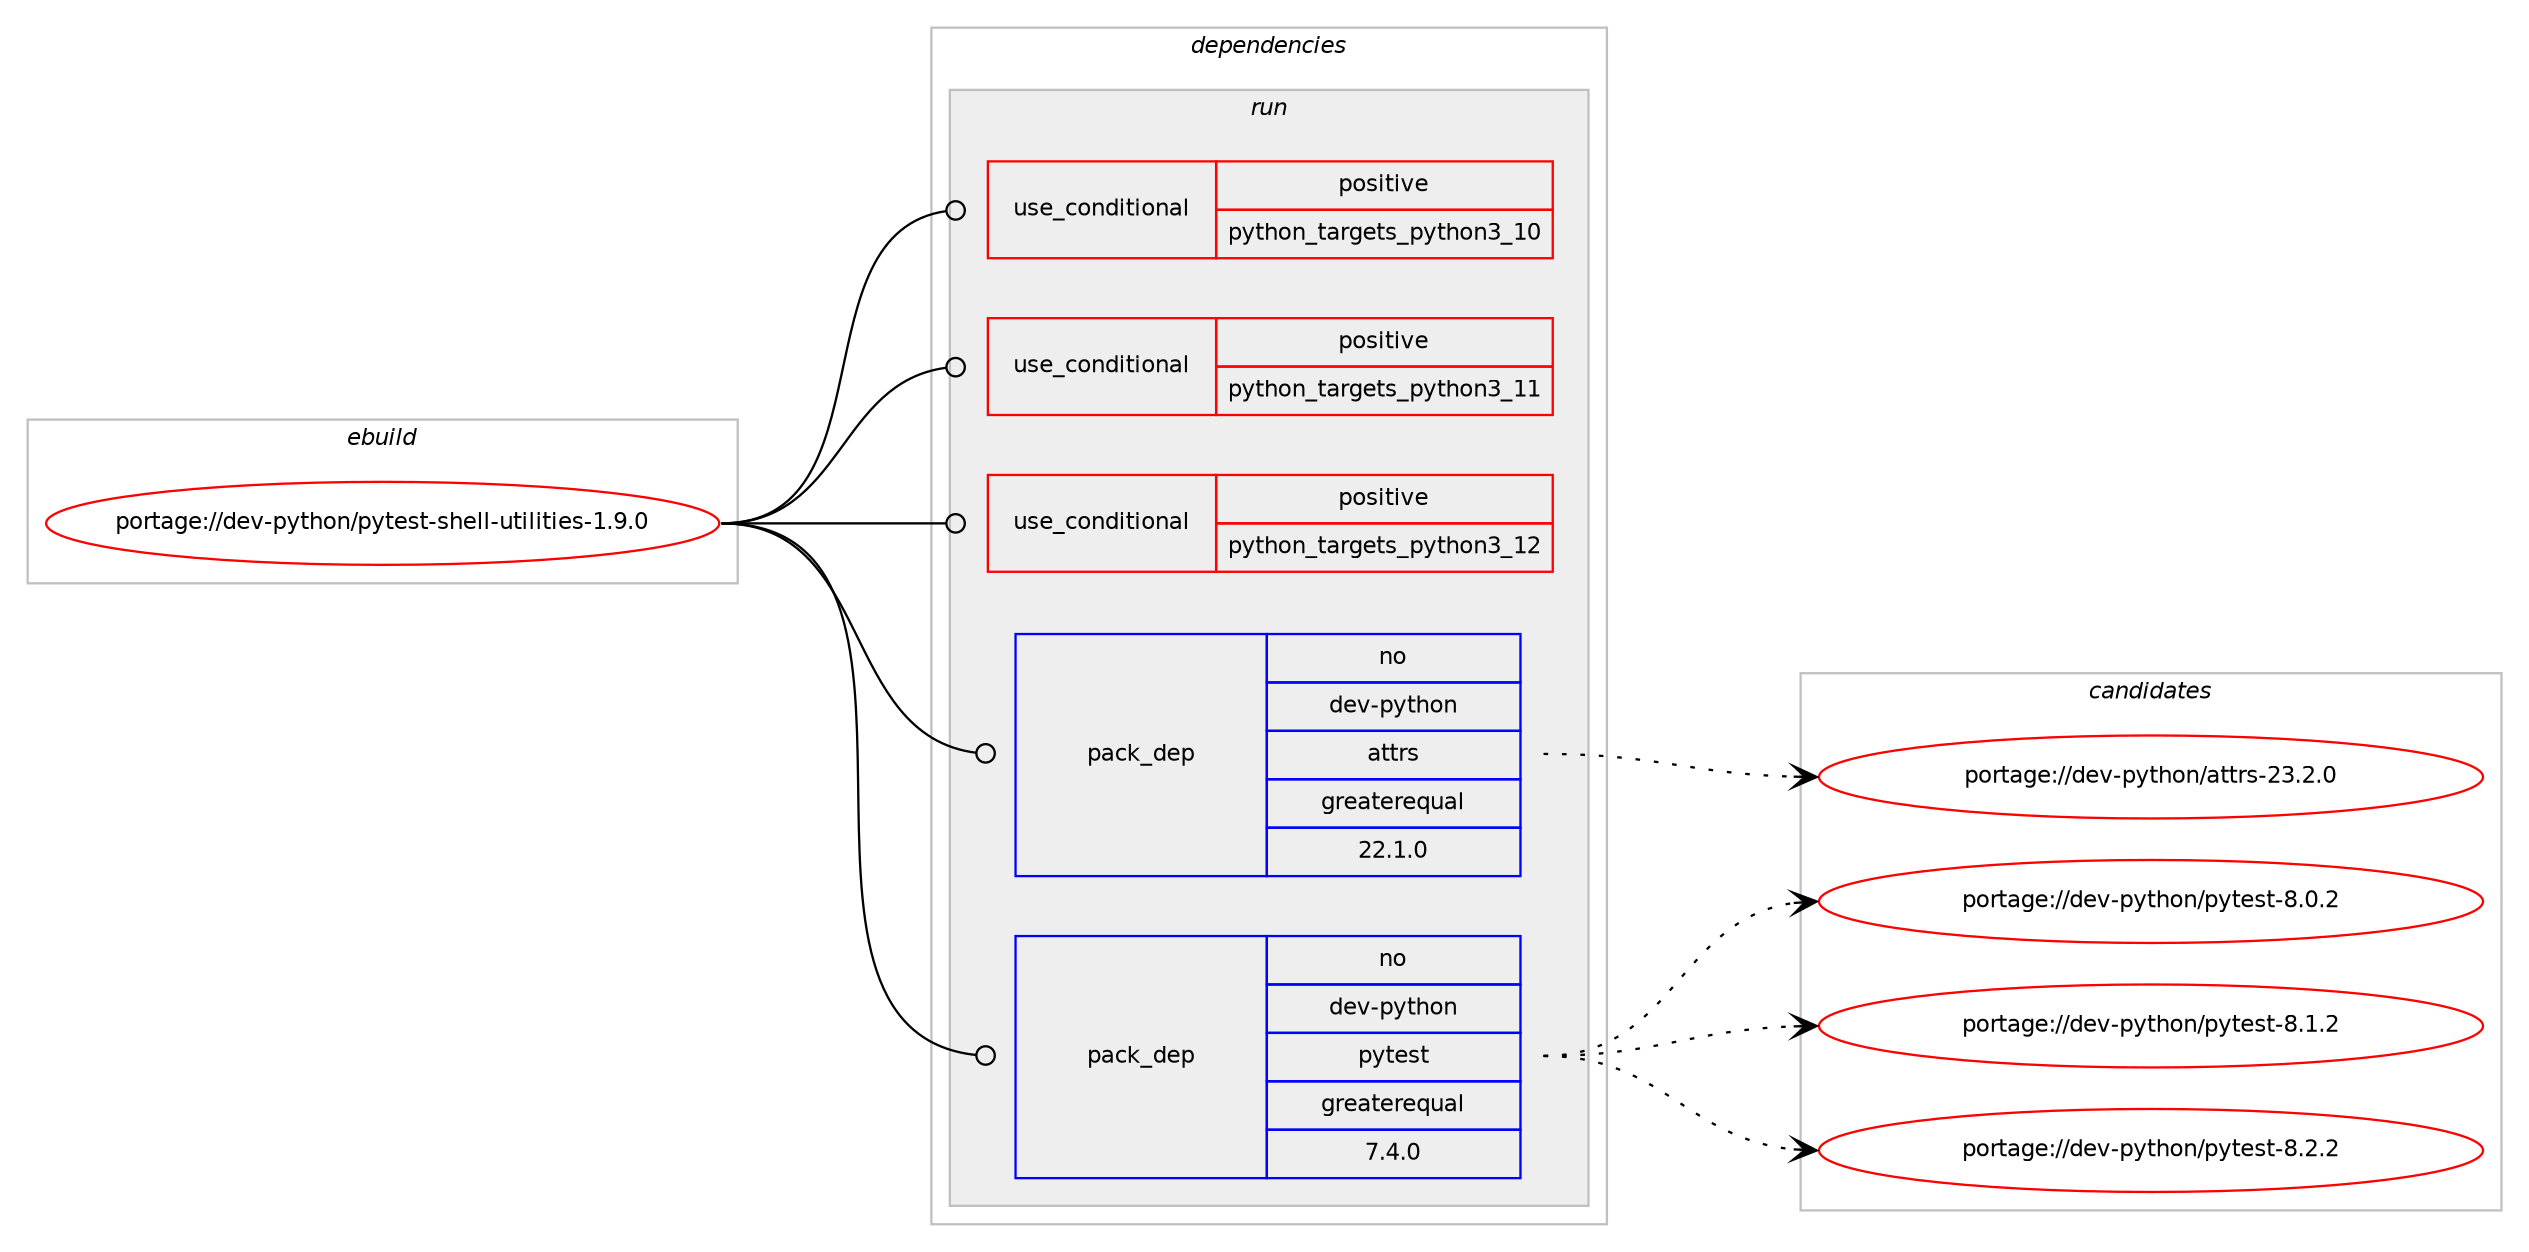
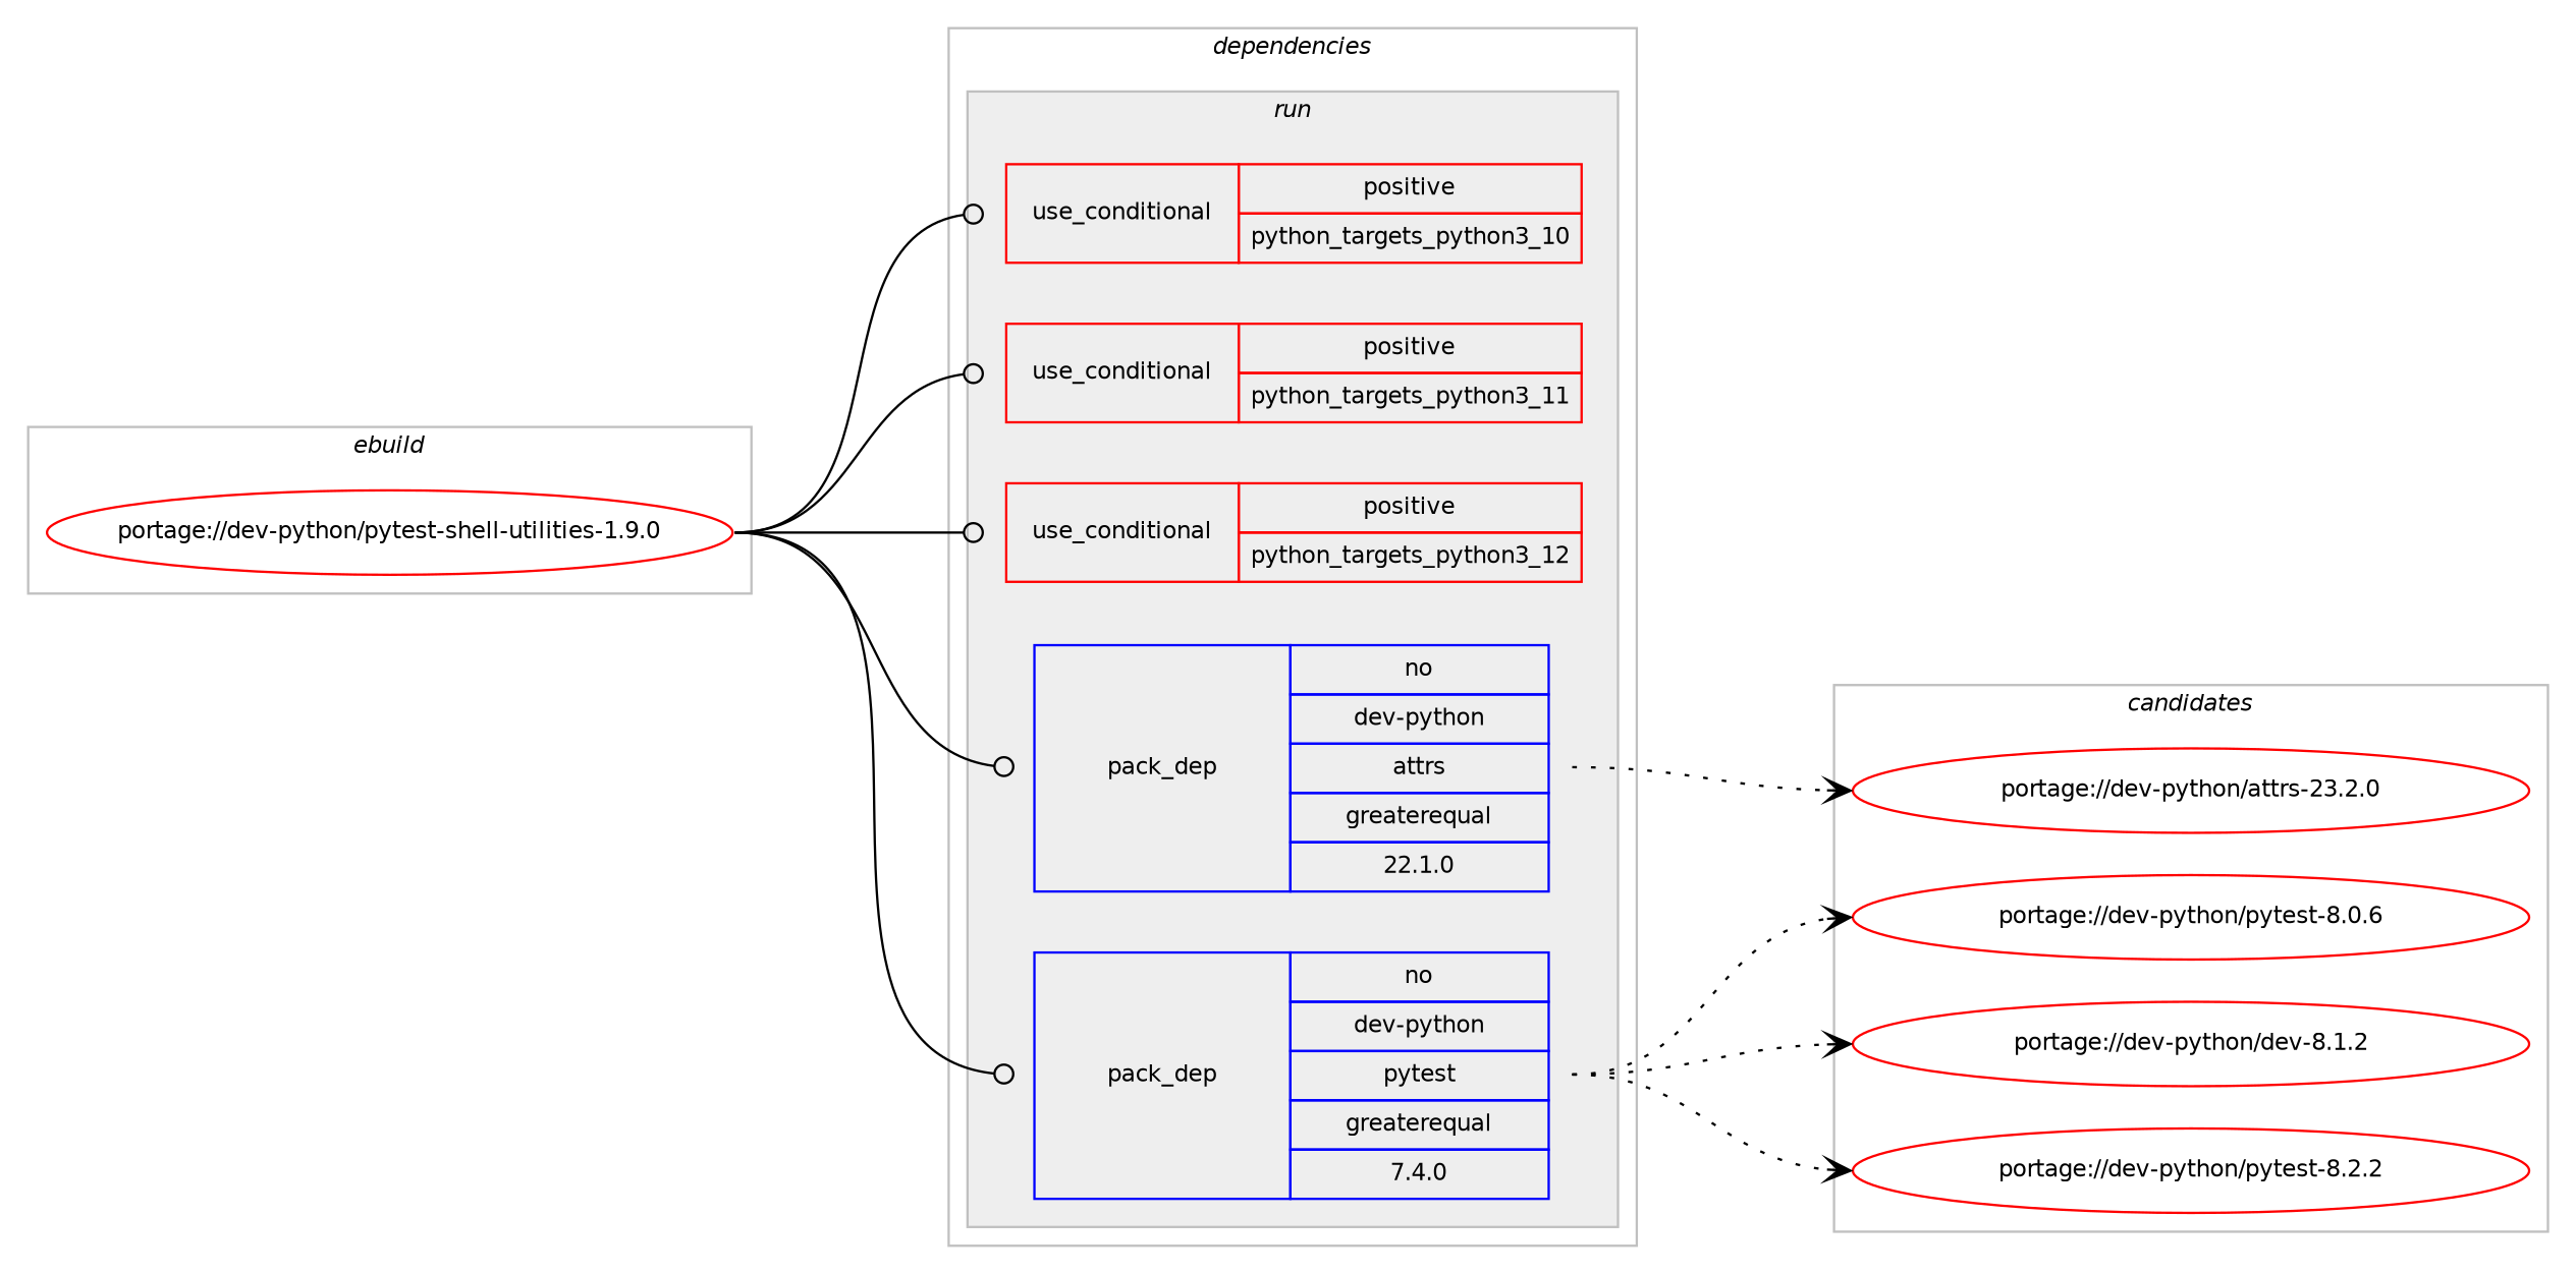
  digraph {
    compound=true
    concentrate=true
    fontname=Helvetica
    fontsize=10
    newrank=true
    rankdir=LR
    ranksep=1.5
    node [color=red fontname=Helvetica fontsize=10]
    edge [arrowhead=odot headport=w style=solid tailport=e weight=20]
    n1 [label="portage://dev-python/pytest-shell-utilities-1.9.0" width=4]
    n2 [label=<<TABLE BORDER="0" CELLBORDER="1" CELLSPACING="0" CELLPADDING="4"><TR><TD ROWSPAN="3" CELLPADDING="10">use_conditional</TD></TR><TR><TD>positive</TD></TR><TR><TD>python_targets_python3_10</TD></TR></TABLE>> shape=none]
    n3 [label=<<TABLE BORDER="0" CELLBORDER="1" CELLSPACING="0" CELLPADDING="4"><TR><TD ROWSPAN="3" CELLPADDING="10">use_conditional</TD></TR><TR><TD>positive</TD></TR><TR><TD>python_targets_python3_11</TD></TR></TABLE>> shape=none]
    n4 [label=<<TABLE BORDER="0" CELLBORDER="1" CELLSPACING="0" CELLPADDING="4"><TR><TD ROWSPAN="3" CELLPADDING="10">use_conditional</TD></TR><TR><TD>positive</TD></TR><TR><TD>python_targets_python3_12</TD></TR></TABLE>> shape=none]
    n5 [color=blue label=<<TABLE BORDER="0" CELLBORDER="1" CELLSPACING="0" CELLPADDING="4" WIDTH="220"><TR><TD ROWSPAN="6" CELLPADDING="30">pack_dep</TD></TR><TR><TD WIDTH="110">no</TD></TR><TR><TD>dev-python</TD></TR><TR><TD>attrs</TD></TR><TR><TD>greaterequal</TD></TR><TR><TD>22.1.0</TD></TR></TABLE>> shape=none]
    n6 [color=blue label=<<TABLE BORDER="0" CELLBORDER="1" CELLSPACING="0" CELLPADDING="4" WIDTH="220"><TR><TD ROWSPAN="6" CELLPADDING="30">pack_dep</TD></TR><TR><TD WIDTH="110">no</TD></TR><TR><TD>dev-python</TD></TR><TR><TD>pytest</TD></TR><TR><TD>greaterequal</TD></TR><TR><TD>7.4.0</TD></TR></TABLE>> shape=none]
    n7 [label="portage://dev-python/attrs-23.2.0" width=4]
-   n8 [label="portage://dev-python/pytest-8.0.2" width=4]
-   n9 [label="portage://dev-python/pytest-8.1.2" width=4]
+   n8 [label="portage://dev-python/pytest-8.0.6" width=4]
+   n9 [label="portage://dev-python/dev-8.1.2" width=4]
    n10 [label="portage://dev-python/pytest-8.2.2" width=4]
    subgraph cluster_1 {
      color=gray
      label=<<i>ebuild</i>>
      rank=same
      n1
    }
    subgraph cluster_2 {
      color=gray
      label=<<i>dependencies</i>>
      subgraph cluster_3 {
        color=gray
        fillcolor="#eeeeee"
        label=<<i>compile</i>>
        style=filled
      }
      subgraph cluster_4 {
        color=gray
        fillcolor="#eeeeee"
        label=<<i>compile and run</i>>
        style=filled
      }
      subgraph cluster_5 {
        color=gray
        fillcolor="#eeeeee"
        label=<<i>run</i>>
        style=filled
        subgraph sub_6 {
          color=gray
          fillcolor="#eeeeee"
          label=<<i>run</i>>
          style=filled
          n2
        }
        subgraph sub_7 {
          color=gray
          fillcolor="#eeeeee"
          label=<<i>run</i>>
          style=filled
          n3
        }
        subgraph sub_8 {
          color=gray
          fillcolor="#eeeeee"
          label=<<i>run</i>>
          style=filled
          n4
        }
        subgraph sub_9 {
          color=gray
          fillcolor="#eeeeee"
          label=<<i>run</i>>
          style=filled
          n5
        }
        subgraph sub_10 {
          color=gray
          fillcolor="#eeeeee"
          label=<<i>run</i>>
          style=filled
          n6
        }
      }
    }
    subgraph cluster_11 {
      color=gray
      label=<<i>candidates</i>>
      rank=same
      subgraph sub_12 {
        color=black
        label=<<i>candidates</i>>
        nodesep=1
        rank=same
        n7
      }
      subgraph sub_13 {
        color=black
        label=<<i>candidates</i>>
        nodesep=1
        rank=same
        n8
        n9
        n10
      }
    }
    n1 -> n2
    n1 -> n3
    n1 -> n4
    n1 -> n5
    n1 -> n6
    n5 -> n7 [arrowhead=vee style=dotted weight=100]
    n6 -> n8 [arrowhead=vee style=dotted weight=100]
    n6 -> n9 [arrowhead=vee style=dotted weight=100]
    n6 -> n10 [arrowhead=vee style=dotted weight=100]
  }
